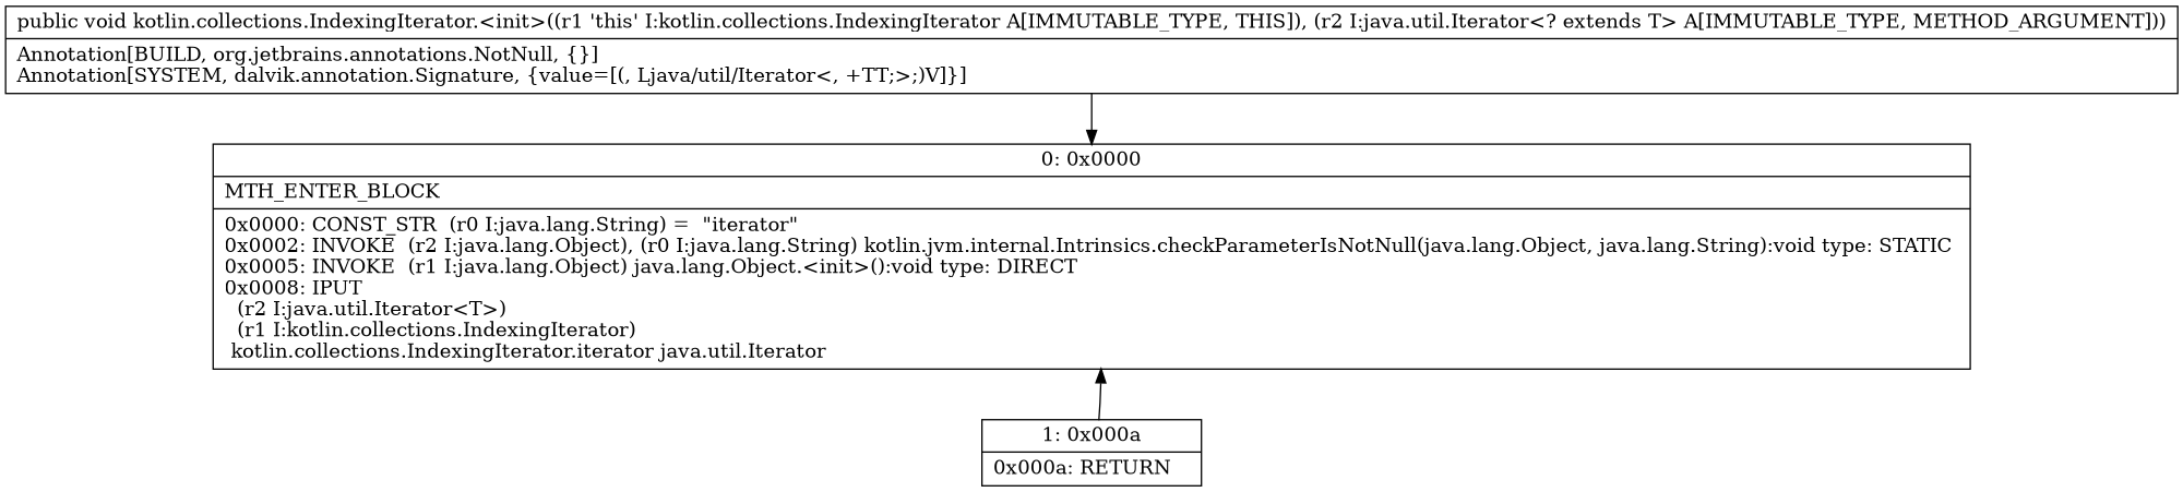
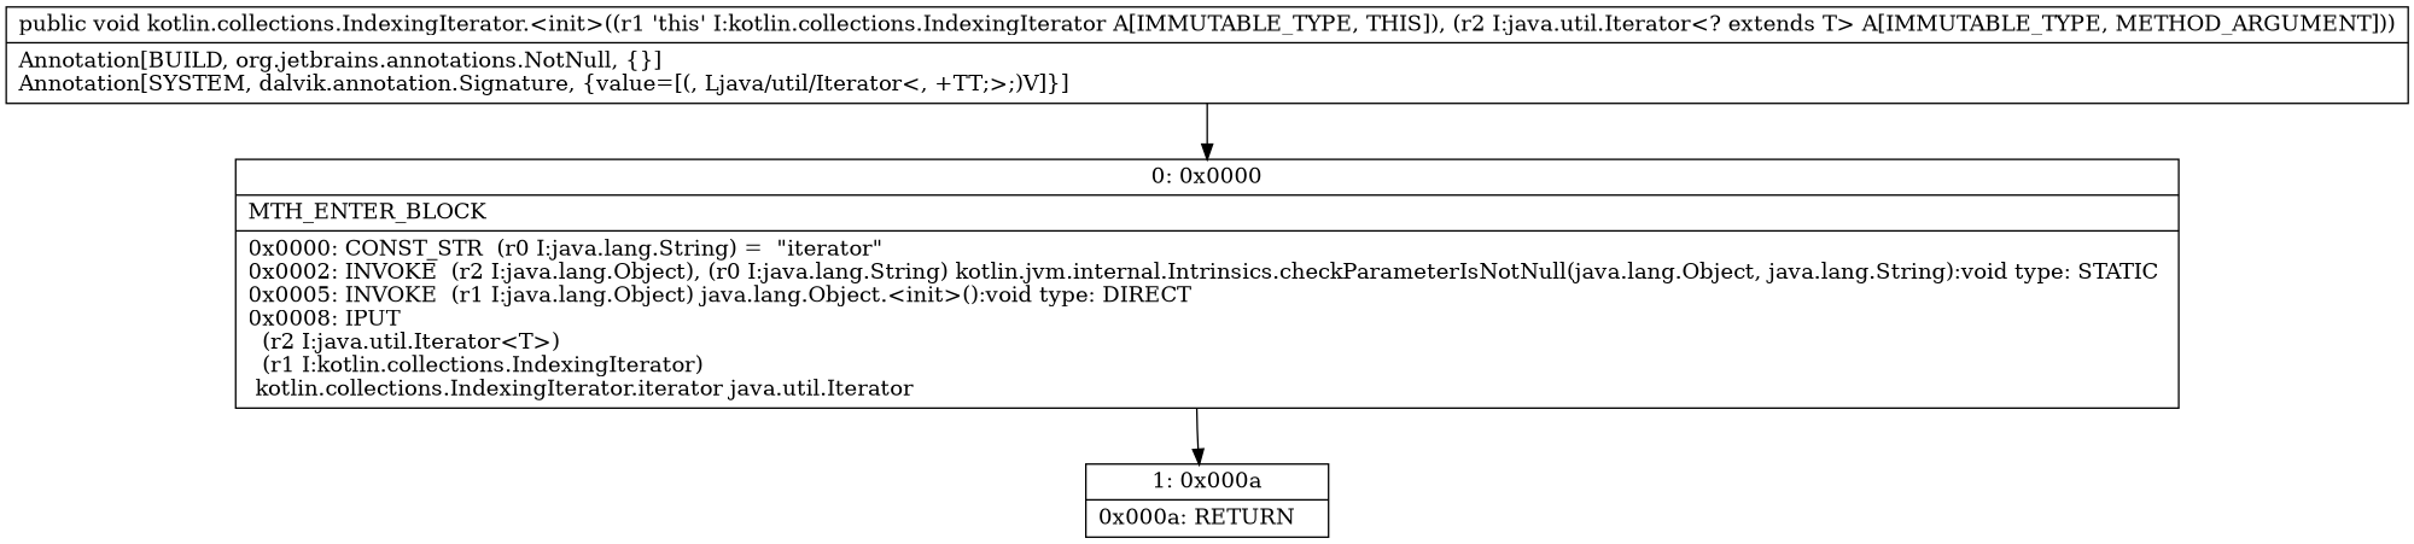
  digraph {
    node [shape=record]
    n1 [label="{0\:\ 0x0000|MTH_ENTER_BLOCK\l|0x0000: CONST_STR  (r0 I:java.lang.String) =  \"iterator\" \l0x0002: INVOKE  (r2 I:java.lang.Object), (r0 I:java.lang.String) kotlin.jvm.internal.Intrinsics.checkParameterIsNotNull(java.lang.Object, java.lang.String):void type: STATIC \l0x0005: INVOKE  (r1 I:java.lang.Object) java.lang.Object.\<init\>():void type: DIRECT \l0x0008: IPUT  \l  (r2 I:java.util.Iterator\<T\>)\l  (r1 I:kotlin.collections.IndexingIterator)\l kotlin.collections.IndexingIterator.iterator java.util.Iterator \l}"]
    n2 [label="{1\:\ 0x000a|0x000a: RETURN   \l}"]
    n3 [label="{public void kotlin.collections.IndexingIterator.\<init\>((r1 'this' I:kotlin.collections.IndexingIterator A[IMMUTABLE_TYPE, THIS]), (r2 I:java.util.Iterator\<? extends T\> A[IMMUTABLE_TYPE, METHOD_ARGUMENT]))  | Annotation[BUILD, org.jetbrains.annotations.NotNull, \{\}]\lAnnotation[SYSTEM, dalvik.annotation.Signature, \{value=[(, Ljava\/util\/Iterator\<, +TT;\>;)V]\}]\l}"]
-   n2 -> n1
+   n1 -> n2
    n3 -> n1
  }
